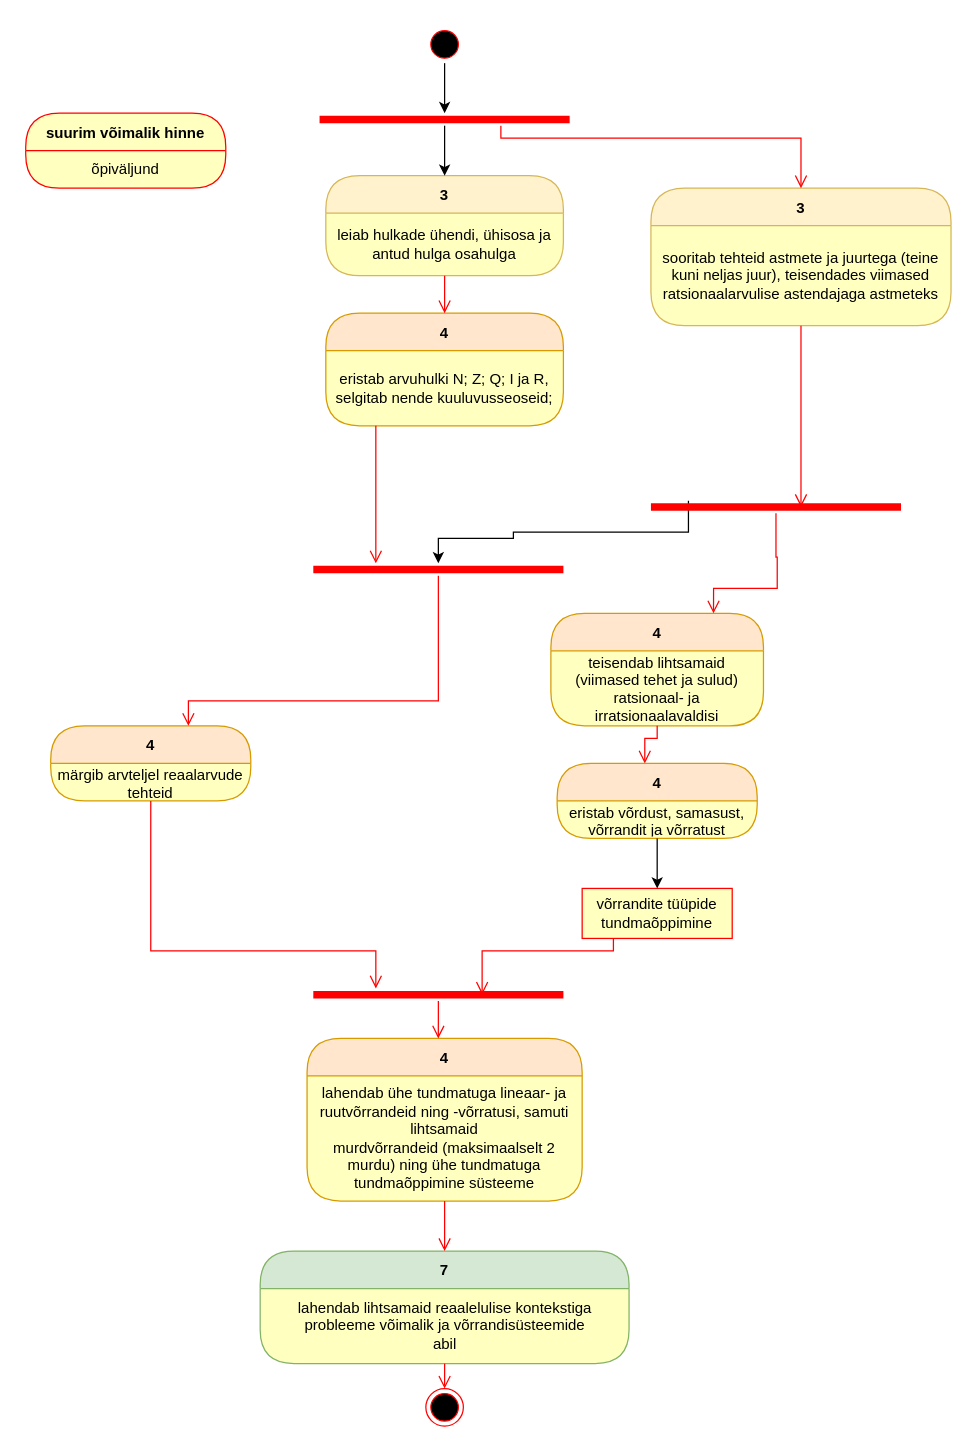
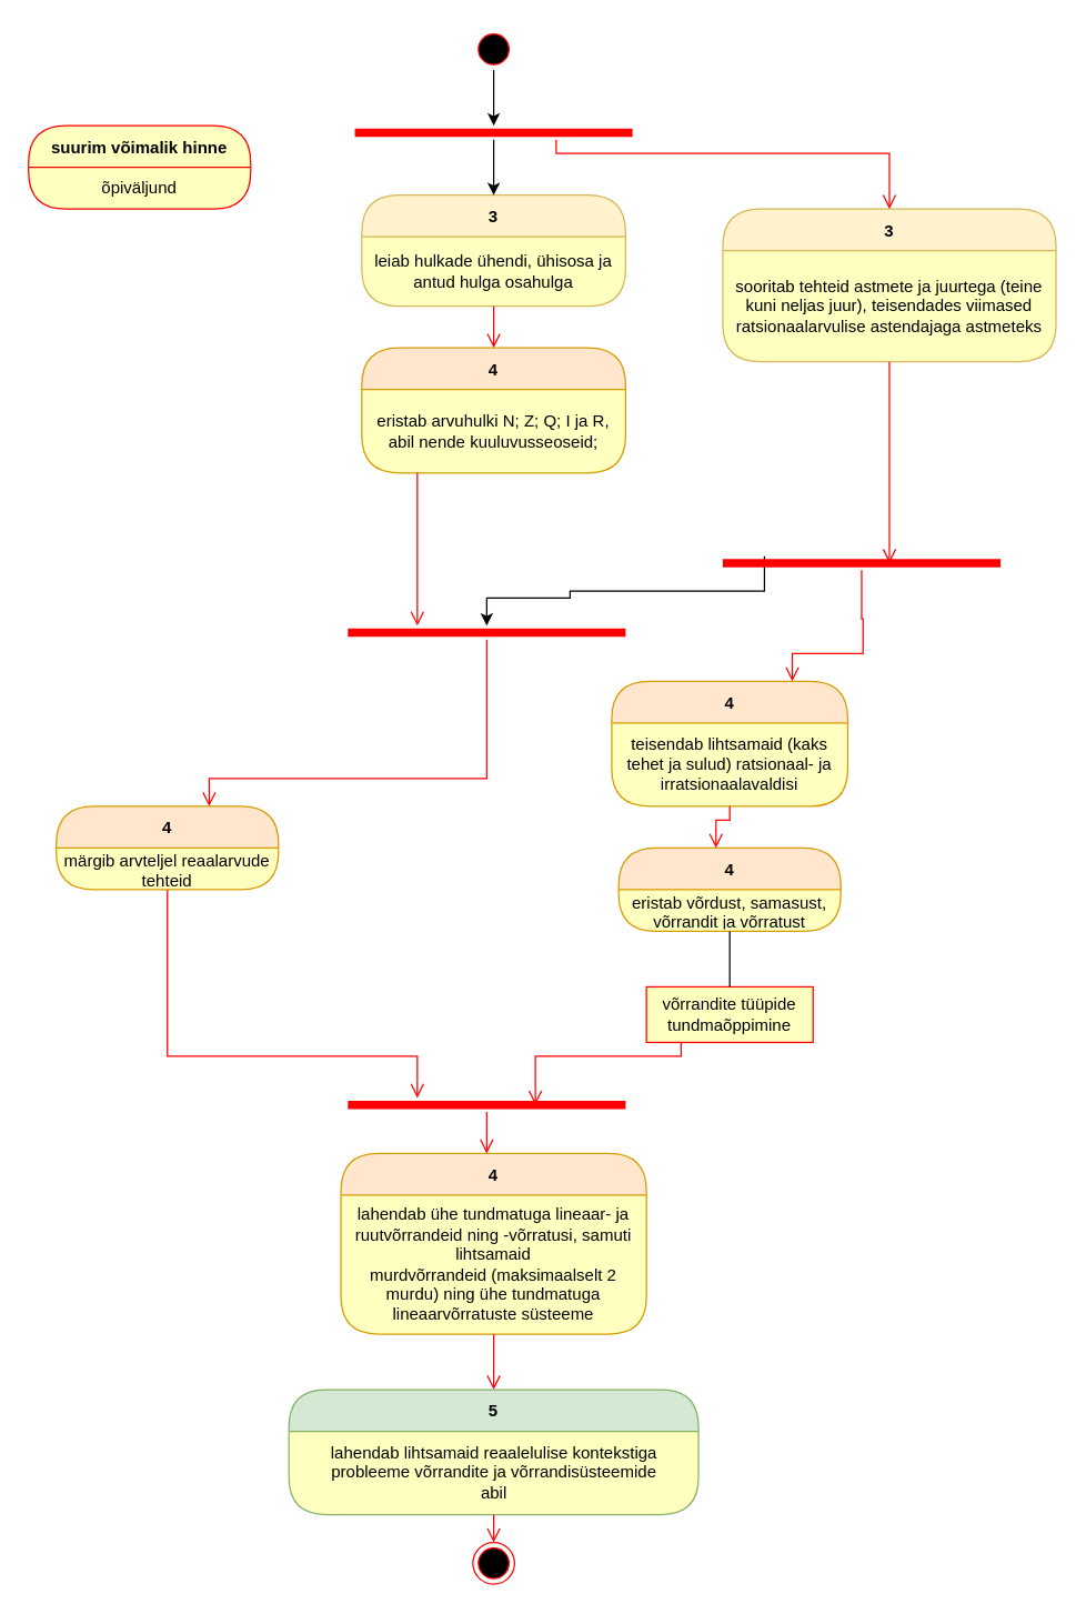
  <mxCell id="0" />
  <mxCell id="1" parent="0" />
  <mxCell id="2" value="" style="ellipse;html=1;shape=endState;fillColor=#000000;strokeColor=#ff0000;" parent="1" vertex="1"><mxGeometry x="340" y="1110" width="30" height="30" as="geometry" /></mxCell>
- <mxCell id="3" value="7" style="swimlane;fontStyle=1;align=center;verticalAlign=middle;childLayout=stackLayout;horizontal=1;startSize=30;horizontalStack=0;resizeParent=0;resizeLast=1;container=0;collapsible=0;rounded=1;arcSize=30;strokeColor=#82b366;fillColor=#d5e8d4;swimlaneFillColor=#ffffc0;dropTarget=0;" parent="1" vertex="1"><mxGeometry x="207.5" y="1000" width="295" height="90" as="geometry" /></mxCell>
- <mxCell id="4" value=" lahendab lihtsamaid reaalelulise kontekstiga probleeme võimalik ja võrrandisüsteemide&lt;br/&gt;abil" style="text;html=1;strokeColor=none;fillColor=none;align=center;verticalAlign=middle;spacingLeft=4;spacingRight=4;whiteSpace=wrap;overflow=hidden;rotatable=0;fontColor=#000000;" parent="3" vertex="1"><mxGeometry y="30" width="295" height="60" as="geometry" /></mxCell>
+ <mxCell id="3" value="5" style="swimlane;fontStyle=1;align=center;verticalAlign=middle;childLayout=stackLayout;horizontal=1;startSize=30;horizontalStack=0;resizeParent=0;resizeLast=1;container=0;collapsible=0;rounded=1;arcSize=30;strokeColor=#82b366;fillColor=#d5e8d4;swimlaneFillColor=#ffffc0;dropTarget=0;" parent="1" vertex="1"><mxGeometry x="207.5" y="1000" width="295" height="90" as="geometry" /></mxCell>
+ <mxCell id="4" value=" lahendab lihtsamaid reaalelulise kontekstiga probleeme võrrandite ja võrrandisüsteemide&lt;br/&gt;abil" style="text;html=1;strokeColor=none;fillColor=none;align=center;verticalAlign=middle;spacingLeft=4;spacingRight=4;whiteSpace=wrap;overflow=hidden;rotatable=0;fontColor=#000000;" parent="3" vertex="1"><mxGeometry y="30" width="295" height="60" as="geometry" /></mxCell>
  <mxCell id="5" value="" style="edgeStyle=orthogonalEdgeStyle;html=1;verticalAlign=bottom;endArrow=open;endSize=8;strokeColor=#ff0000;rounded=0;" parent="1" source="3" target="2" edge="1"><mxGeometry relative="1" as="geometry"><mxPoint x="350" y="980" as="targetPoint" /></mxGeometry></mxCell>
  <mxCell id="6" value="4" style="swimlane;fontStyle=1;align=center;verticalAlign=middle;childLayout=stackLayout;horizontal=1;startSize=30;horizontalStack=0;resizeParent=0;resizeLast=1;container=0;collapsible=0;rounded=1;arcSize=30;strokeColor=#d79b00;fillColor=#ffe6cc;swimlaneFillColor=#ffffc0;dropTarget=0;" parent="1" vertex="1"><mxGeometry x="440" y="490" width="170" height="90" as="geometry" /></mxCell>
- <mxCell id="7" value=" teisendab lihtsamaid (viimased tehet ja sulud) ratsionaal- ja irratsionaalavaldisi" style="text;html=1;strokeColor=none;fillColor=none;align=center;verticalAlign=middle;spacingLeft=4;spacingRight=4;whiteSpace=wrap;overflow=hidden;rotatable=0;fontColor=#000000;" parent="6" vertex="1"><mxGeometry y="30" width="170" height="60" as="geometry" /></mxCell>
+ <mxCell id="7" value=" teisendab lihtsamaid (kaks tehet ja sulud) ratsionaal- ja irratsionaalavaldisi" style="text;html=1;strokeColor=none;fillColor=none;align=center;verticalAlign=middle;spacingLeft=4;spacingRight=4;whiteSpace=wrap;overflow=hidden;rotatable=0;fontColor=#000000;" parent="6" vertex="1"><mxGeometry y="30" width="170" height="60" as="geometry" /></mxCell>
  <mxCell id="8" value="" style="edgeStyle=orthogonalEdgeStyle;html=1;verticalAlign=bottom;endArrow=open;endSize=8;strokeColor=#ff0000;rounded=0;entryX=0.438;entryY=0;entryDx=0;entryDy=0;entryPerimeter=0;" parent="1" source="6" target="15" edge="1"><mxGeometry relative="1" as="geometry"><mxPoint x="390" y="720" as="targetPoint" /><Array as="points"><mxPoint x="525" y="590" /><mxPoint x="515" y="590" /></Array></mxGeometry></mxCell>
  <mxCell id="9" value="3" style="swimlane;fontStyle=1;align=center;verticalAlign=middle;childLayout=stackLayout;horizontal=1;startSize=30;horizontalStack=0;resizeParent=0;resizeLast=1;container=0;collapsible=0;rounded=1;arcSize=30;strokeColor=#d6b656;fillColor=#fff2cc;swimlaneFillColor=#ffffc0;dropTarget=0;" parent="1" vertex="1"><mxGeometry x="520" y="150" width="240" height="110" as="geometry" /></mxCell>
  <mxCell id="10" value="sooritab tehteid astmete ja juurtega (teine kuni neljas juur), teisendades viimased&lt;br/&gt;ratsionaalarvulise astendajaga astmeteks" style="text;html=1;strokeColor=none;fillColor=none;align=center;verticalAlign=middle;spacingLeft=4;spacingRight=4;whiteSpace=wrap;overflow=hidden;rotatable=0;fontColor=#000000;" parent="9" vertex="1"><mxGeometry y="30" width="240" height="80" as="geometry" /></mxCell>
  <mxCell id="11" value="" style="edgeStyle=orthogonalEdgeStyle;html=1;verticalAlign=bottom;endArrow=open;endSize=8;strokeColor=#ff0000;rounded=0;entryX=0.6;entryY=0.5;entryDx=0;entryDy=0;entryPerimeter=0;" parent="1" source="9" target="38" edge="1"><mxGeometry relative="1" as="geometry"><mxPoint x="350" y="800" as="targetPoint" /><Array as="points"><mxPoint x="640" y="370" /><mxPoint x="640" y="370" /></Array></mxGeometry></mxCell>
  <mxCell id="12" value="4" style="swimlane;fontStyle=1;align=center;verticalAlign=middle;childLayout=stackLayout;horizontal=1;startSize=30;horizontalStack=0;resizeParent=0;resizeLast=1;container=0;collapsible=0;rounded=1;arcSize=30;strokeColor=#d79b00;fillColor=#ffe6cc;swimlaneFillColor=#ffffc0;dropTarget=0;" parent="1" vertex="1"><mxGeometry x="245" y="830" width="220" height="130" as="geometry" /></mxCell>
- <mxCell id="13" value=" lahendab ühe tundmatuga lineaar- ja ruutvõrrandeid ning -võrratusi, samuti lihtsamaid&lt;br/&gt;murdvõrrandeid (maksimaalselt 2 murdu) ning ühe tundmatuga tundmaõppimine süsteeme" style="text;html=1;strokeColor=none;fillColor=none;align=center;verticalAlign=middle;spacingLeft=4;spacingRight=4;whiteSpace=wrap;overflow=hidden;rotatable=0;fontColor=#000000;" parent="12" vertex="1"><mxGeometry y="30" width="220" height="100" as="geometry" /></mxCell>
+ <mxCell id="13" value=" lahendab ühe tundmatuga lineaar- ja ruutvõrrandeid ning -võrratusi, samuti lihtsamaid&lt;br/&gt;murdvõrrandeid (maksimaalselt 2 murdu) ning ühe tundmatuga lineaarvõrratuste süsteeme" style="text;html=1;strokeColor=none;fillColor=none;align=center;verticalAlign=middle;spacingLeft=4;spacingRight=4;whiteSpace=wrap;overflow=hidden;rotatable=0;fontColor=#000000;" parent="12" vertex="1"><mxGeometry y="30" width="220" height="100" as="geometry" /></mxCell>
  <mxCell id="14" value="" style="edgeStyle=orthogonalEdgeStyle;html=1;verticalAlign=bottom;endArrow=open;endSize=8;strokeColor=#ff0000;rounded=0;" parent="1" source="12" target="3" edge="1"><mxGeometry relative="1" as="geometry"><mxPoint x="350" y="560" as="targetPoint" /><Array as="points"><mxPoint x="355" y="980" /><mxPoint x="355" y="980" /></Array></mxGeometry></mxCell>
  <mxCell id="15" value="4" style="swimlane;fontStyle=1;align=center;verticalAlign=middle;childLayout=stackLayout;horizontal=1;startSize=30;horizontalStack=0;resizeParent=0;resizeLast=1;container=0;collapsible=0;rounded=1;arcSize=30;strokeColor=#d79b00;fillColor=#ffe6cc;swimlaneFillColor=#ffffc0;dropTarget=0;" parent="1" vertex="1"><mxGeometry x="445" y="610" width="160" height="60" as="geometry" /></mxCell>
  <mxCell id="16" value="eristab võrdust, samasust, võrrandit ja võrratust" style="text;html=1;strokeColor=none;fillColor=none;align=center;verticalAlign=middle;spacingLeft=4;spacingRight=4;whiteSpace=wrap;overflow=hidden;rotatable=0;fontColor=#000000;" parent="15" vertex="1"><mxGeometry y="30" width="160" height="30" as="geometry" /></mxCell>
  <mxCell id="17" value="4" style="swimlane;fontStyle=1;align=center;verticalAlign=middle;childLayout=stackLayout;horizontal=1;startSize=30;horizontalStack=0;resizeParent=0;resizeLast=1;container=0;collapsible=0;rounded=1;arcSize=30;strokeColor=#d79b00;fillColor=#ffe6cc;swimlaneFillColor=#ffffc0;dropTarget=0;" parent="1" vertex="1"><mxGeometry x="40" y="580" width="160" height="60" as="geometry" /></mxCell>
  <mxCell id="18" value="märgib arvteljel reaalarvude tehteid" style="text;html=1;strokeColor=none;fillColor=none;align=center;verticalAlign=middle;spacingLeft=4;spacingRight=4;whiteSpace=wrap;overflow=hidden;rotatable=0;fontColor=#000000;" parent="17" vertex="1"><mxGeometry y="30" width="160" height="30" as="geometry" /></mxCell>
  <mxCell id="19" value="" style="edgeStyle=orthogonalEdgeStyle;html=1;verticalAlign=bottom;endArrow=open;endSize=8;strokeColor=#ff0000;rounded=0;entryX=0.25;entryY=0;entryDx=0;entryDy=0;entryPerimeter=0;" parent="1" source="17" target="40" edge="1"><mxGeometry relative="1" as="geometry"><mxPoint x="350" y="420" as="targetPoint" /><Array as="points"><mxPoint x="120" y="760" /><mxPoint x="300" y="760" /></Array></mxGeometry></mxCell>
  <mxCell id="20" value="4" style="swimlane;fontStyle=1;align=center;verticalAlign=middle;childLayout=stackLayout;horizontal=1;startSize=30;horizontalStack=0;resizeParent=0;resizeLast=1;container=0;collapsible=0;rounded=1;arcSize=30;strokeColor=#d79b00;fillColor=#ffe6cc;swimlaneFillColor=#ffffc0;dropTarget=0;" parent="1" vertex="1"><mxGeometry x="260" y="250" width="190" height="90" as="geometry" /></mxCell>
- <mxCell id="21" value="eristab arvuhulki N; Z; Q; I ja R, selgitab nende kuuluvusseoseid;" style="text;html=1;strokeColor=none;fillColor=none;align=center;verticalAlign=middle;spacingLeft=4;spacingRight=4;whiteSpace=wrap;overflow=hidden;rotatable=0;fontColor=#000000;" parent="20" vertex="1"><mxGeometry y="30" width="190" height="60" as="geometry" /></mxCell>
+ <mxCell id="21" value="eristab arvuhulki N; Z; Q; I ja R, abil nende kuuluvusseoseid;" style="text;html=1;strokeColor=none;fillColor=none;align=center;verticalAlign=middle;spacingLeft=4;spacingRight=4;whiteSpace=wrap;overflow=hidden;rotatable=0;fontColor=#000000;" parent="20" vertex="1"><mxGeometry y="30" width="190" height="60" as="geometry" /></mxCell>
  <mxCell id="22" value="" style="edgeStyle=orthogonalEdgeStyle;html=1;verticalAlign=bottom;endArrow=open;endSize=8;strokeColor=#ff0000;rounded=0;entryX=0.25;entryY=0;entryDx=0;entryDy=0;entryPerimeter=0;" parent="1" source="20" target="32" edge="1"><mxGeometry relative="1" as="geometry"><mxPoint x="350" y="280" as="targetPoint" /><Array as="points"><mxPoint x="300" y="340" /><mxPoint x="300" y="340" /></Array></mxGeometry></mxCell>
  <mxCell id="23" value="3" style="swimlane;fontStyle=1;align=center;verticalAlign=middle;childLayout=stackLayout;horizontal=1;startSize=30;horizontalStack=0;resizeParent=0;resizeLast=1;container=0;collapsible=0;rounded=1;arcSize=30;strokeColor=#d6b656;fillColor=#fff2cc;swimlaneFillColor=#ffffc0;dropTarget=0;" parent="1" vertex="1"><mxGeometry x="260" y="140" width="190" height="80" as="geometry" /></mxCell>
  <mxCell id="24" value=" leiab hulkade ühendi, ühisosa ja antud hulga osahulga" style="text;html=1;strokeColor=none;fillColor=none;align=center;verticalAlign=middle;spacingLeft=4;spacingRight=4;whiteSpace=wrap;overflow=hidden;rotatable=0;fontColor=#000000;" parent="23" vertex="1"><mxGeometry y="30" width="190" height="50" as="geometry" /></mxCell>
  <mxCell id="25" value=" leiab hulkade ühendi, ühisosa ja antud hulga osahulga" style="text;html=1;strokeColor=none;fillColor=none;align=center;verticalAlign=middle;spacingLeft=4;spacingRight=4;whiteSpace=wrap;overflow=hidden;rotatable=0;fontColor=#000000;" parent="23" vertex="1"><mxGeometry y="80" width="190" as="geometry" /></mxCell>
  <mxCell id="26" value="" style="edgeStyle=orthogonalEdgeStyle;html=1;verticalAlign=bottom;endArrow=open;endSize=8;strokeColor=#ff0000;rounded=0;" parent="1" source="23" target="20" edge="1"><mxGeometry relative="1" as="geometry"><mxPoint x="270" y="180" as="targetPoint" /></mxGeometry></mxCell>
  <mxCell id="27" value="" style="ellipse;html=1;shape=startState;fillColor=#000000;strokeColor=#ff0000;" parent="1" vertex="1"><mxGeometry x="340" y="20" width="30" height="30" as="geometry" /></mxCell>
  <mxCell id="28" style="edgeStyle=orthogonalEdgeStyle;rounded=0;orthogonalLoop=1;jettySize=auto;html=1;exitX=0.15;exitY=0;exitDx=0;exitDy=0;exitPerimeter=0;" parent="1" source="38" target="32" edge="1"><mxGeometry relative="1" as="geometry"><mxPoint x="610" y="320" as="sourcePoint" /><Array as="points"><mxPoint x="550" y="425" /><mxPoint x="410" y="425" /><mxPoint x="410" y="430" /><mxPoint x="350" y="430" /></Array></mxGeometry></mxCell>
  <mxCell id="29" value="võrrandite tüüpide tundmaõppimine" style="whiteSpace=wrap;html=1;arcSize=40;fontColor=#000000;fillColor=#ffffc0;strokeColor=#ff0000;rounded=0;" parent="1" vertex="1"><mxGeometry x="465" y="710" width="120" height="40" as="geometry" /></mxCell>
  <mxCell id="30" value="" style="edgeStyle=orthogonalEdgeStyle;html=1;verticalAlign=bottom;endArrow=open;endSize=8;strokeColor=#ff0000;rounded=0;entryX=0.675;entryY=0.5;entryDx=0;entryDy=0;entryPerimeter=0;" parent="1" source="29" target="40" edge="1"><mxGeometry relative="1" as="geometry"><mxPoint x="540" y="920" as="targetPoint" /><Array as="points"><mxPoint x="490" y="760" /><mxPoint x="385" y="760" /></Array></mxGeometry></mxCell>
- <mxCell id="31" style="edgeStyle=orthogonalEdgeStyle;rounded=0;orthogonalLoop=1;jettySize=auto;html=1;" parent="1" source="16" target="29" edge="1"><mxGeometry relative="1" as="geometry" /></mxCell>
+ <mxCell id="31" style="edgeStyle=orthogonalEdgeStyle;rounded=0;orthogonalLoop=1;jettySize=auto;html=1;endArrow=none;" parent="1" source="16" target="29" edge="1"><mxGeometry relative="1" as="geometry" /></mxCell>
  <mxCell id="32" value="" style="shape=line;html=1;strokeWidth=6;strokeColor=#ff0000;" parent="1" vertex="1"><mxGeometry x="250" y="450" width="200" height="10" as="geometry" /></mxCell>
  <mxCell id="33" value="" style="edgeStyle=orthogonalEdgeStyle;html=1;verticalAlign=bottom;endArrow=open;endSize=8;strokeColor=#ff0000;rounded=0;entryX=0.688;entryY=0;entryDx=0;entryDy=0;entryPerimeter=0;" parent="1" source="32" target="17" edge="1"><mxGeometry relative="1" as="geometry"><mxPoint x="355" y="380" as="targetPoint" /><Array as="points"><mxPoint x="350" y="560" /><mxPoint x="150" y="560" /></Array></mxGeometry></mxCell>
  <mxCell id="34" style="edgeStyle=orthogonalEdgeStyle;rounded=0;orthogonalLoop=1;jettySize=auto;html=1;" parent="1" source="35" target="23" edge="1"><mxGeometry relative="1" as="geometry" /></mxCell>
  <mxCell id="35" value="" style="shape=line;html=1;strokeWidth=6;strokeColor=#ff0000;" parent="1" vertex="1"><mxGeometry x="255" y="90" width="200" height="10" as="geometry" /></mxCell>
  <mxCell id="36" value="" style="edgeStyle=orthogonalEdgeStyle;html=1;verticalAlign=bottom;endArrow=open;endSize=8;strokeColor=#ff0000;rounded=0;entryX=0.5;entryY=0;entryDx=0;entryDy=0;entryPerimeter=0;" parent="1" source="35" target="9" edge="1"><mxGeometry relative="1" as="geometry"><mxPoint x="730" y="630" as="targetPoint" /><Array as="points"><mxPoint x="400" y="110" /><mxPoint x="640" y="110" /></Array></mxGeometry></mxCell>
  <mxCell id="37" style="edgeStyle=orthogonalEdgeStyle;rounded=0;orthogonalLoop=1;jettySize=auto;html=1;entryX=0.5;entryY=0;entryDx=0;entryDy=0;entryPerimeter=0;" parent="1" source="27" target="35" edge="1"><mxGeometry relative="1" as="geometry" /></mxCell>
  <mxCell id="38" value="" style="shape=line;html=1;strokeWidth=6;strokeColor=#ff0000;" parent="1" vertex="1"><mxGeometry x="520" y="400" width="200" height="10" as="geometry" /></mxCell>
  <mxCell id="39" value="" style="edgeStyle=orthogonalEdgeStyle;html=1;verticalAlign=bottom;endArrow=open;endSize=8;strokeColor=#ff0000;rounded=0;entryX=0.765;entryY=0;entryDx=0;entryDy=0;entryPerimeter=0;" parent="1" source="38" target="6" edge="1"><mxGeometry relative="1" as="geometry"><mxPoint x="620" y="480" as="targetPoint" /><Array as="points"><mxPoint x="620" y="445" /><mxPoint x="621" y="445" /><mxPoint x="621" y="470" /><mxPoint x="570" y="470" /></Array></mxGeometry></mxCell>
  <mxCell id="40" value="" style="shape=line;html=1;strokeWidth=6;strokeColor=#ff0000;" parent="1" vertex="1"><mxGeometry x="250" y="790" width="200" height="10" as="geometry" /></mxCell>
  <mxCell id="41" value="" style="edgeStyle=orthogonalEdgeStyle;html=1;verticalAlign=bottom;endArrow=open;endSize=8;strokeColor=#ff0000;rounded=0;entryX=0.477;entryY=0;entryDx=0;entryDy=0;entryPerimeter=0;" parent="1" source="40" target="12" edge="1"><mxGeometry relative="1" as="geometry"><mxPoint x="210" y="840" as="targetPoint" /></mxGeometry></mxCell>
  <mxCell id="42" value="suurim võimalik hinne" style="swimlane;fontStyle=1;align=center;verticalAlign=middle;childLayout=stackLayout;horizontal=1;startSize=30;horizontalStack=0;resizeParent=0;resizeLast=1;container=0;fontColor=#000000;collapsible=0;rounded=1;arcSize=30;strokeColor=#ff0000;fillColor=#ffffc0;swimlaneFillColor=#ffffc0;dropTarget=0;" vertex="1" parent="1"><mxGeometry x="20" y="90" width="160" height="60" as="geometry" /></mxCell>
  <mxCell id="43" value="õpiväljund" style="text;html=1;strokeColor=none;fillColor=none;align=center;verticalAlign=middle;spacingLeft=4;spacingRight=4;whiteSpace=wrap;overflow=hidden;rotatable=0;fontColor=#000000;" vertex="1" parent="42"><mxGeometry y="30" width="160" height="30" as="geometry" /></mxCell>
